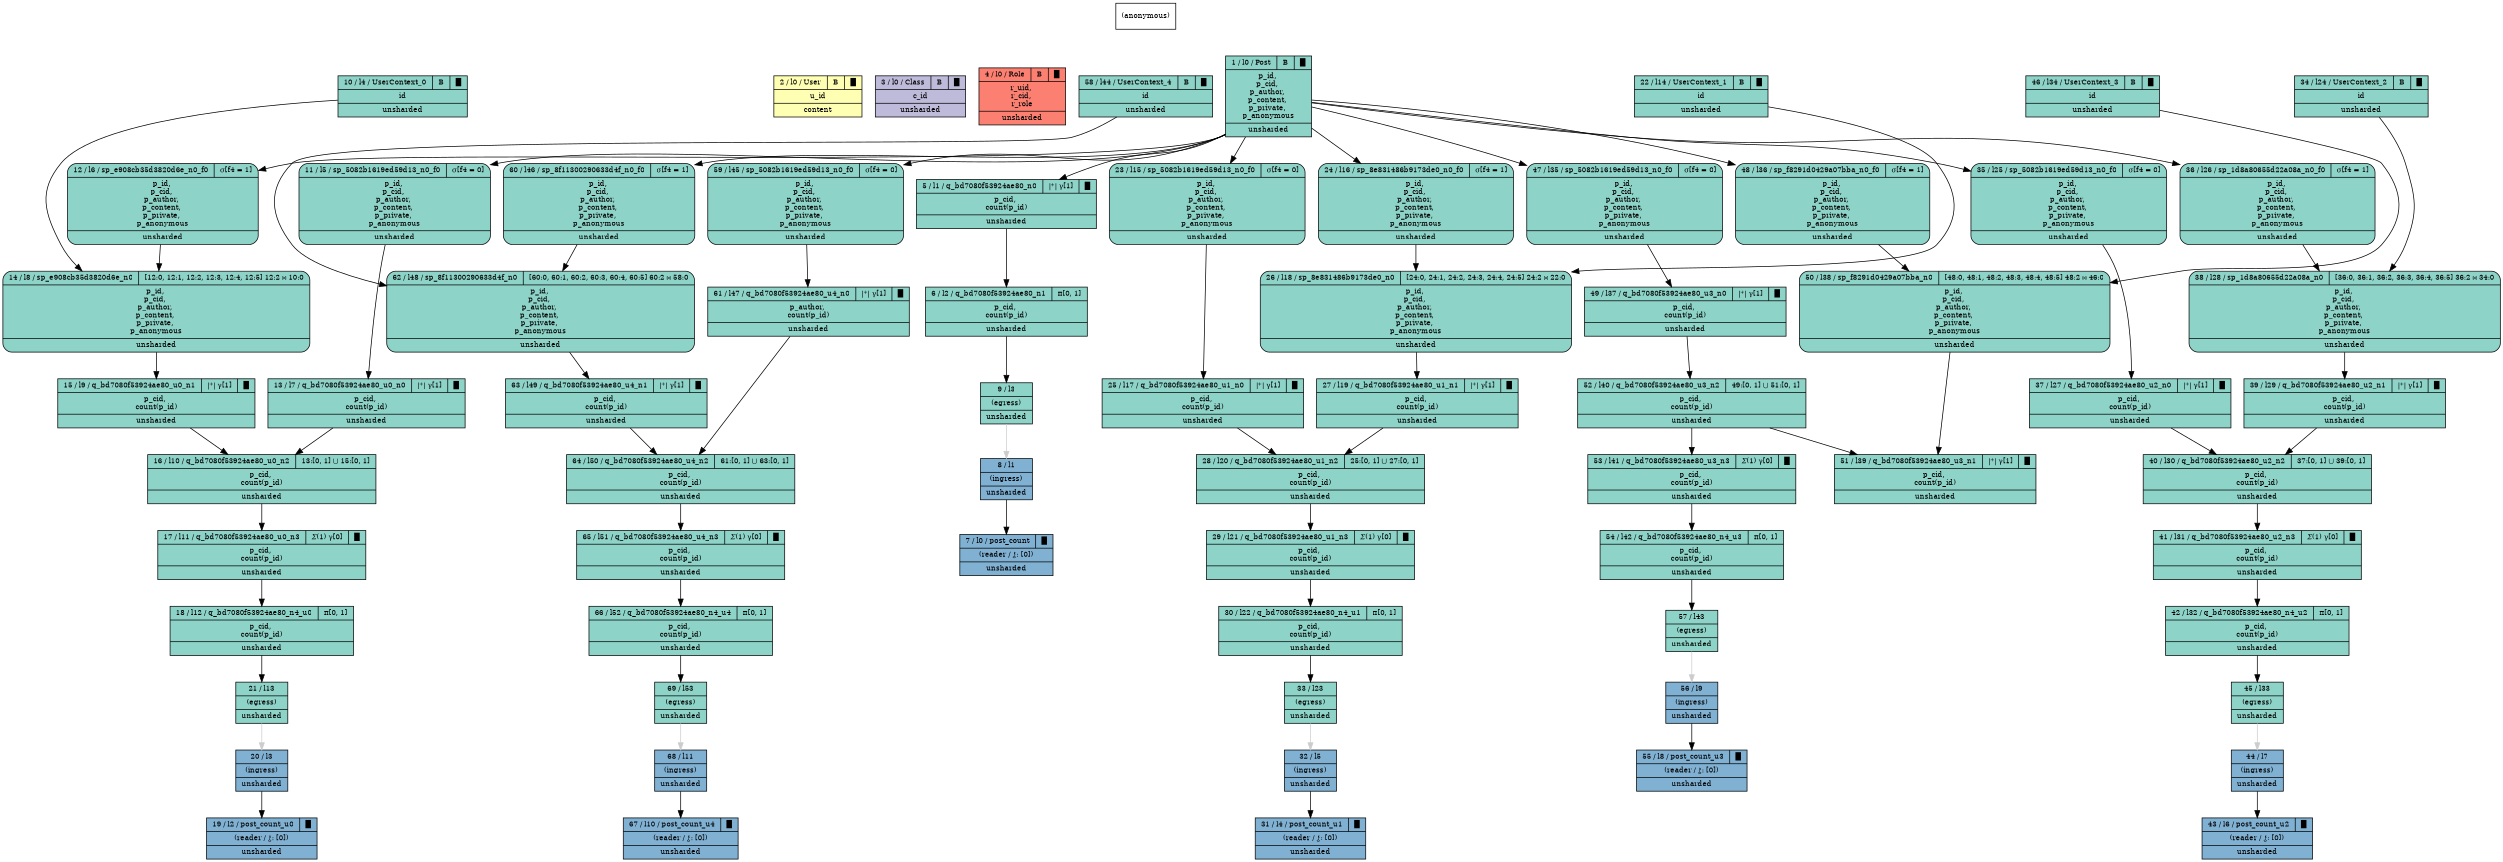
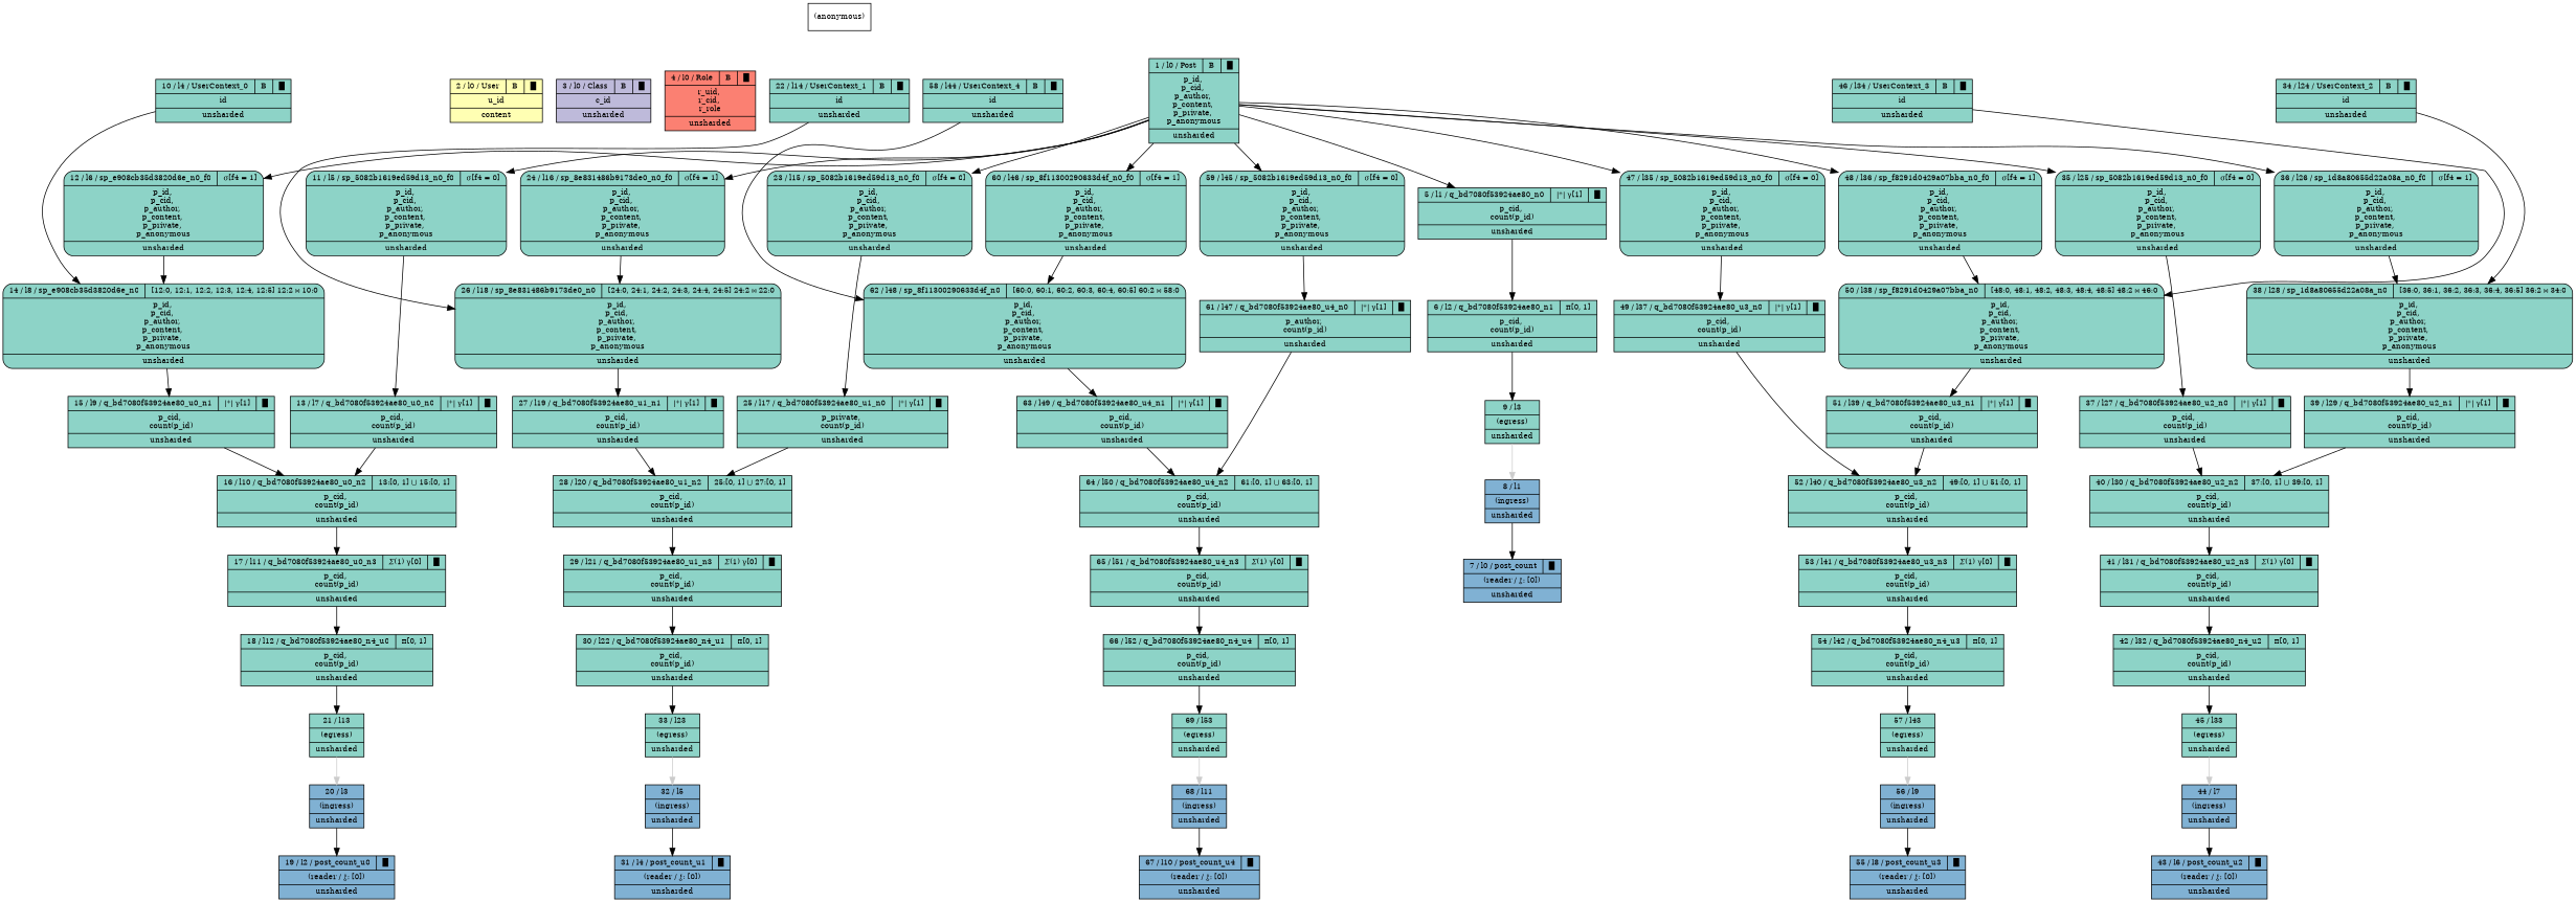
  digraph {
    node [fillcolor="/set312/1" fontsize=10 shape=record style=filled]
    n1 [fillcolor=white label="(anonymous)"]
    n2 [label="{ { 1 / l0 / Post | B | █ } | p_id, \np_cid, \np_author, \np_content, \np_private, \np_anonymous | unsharded }"]
    n3 [fillcolor="/set312/2" label="{ { 2 / l0 / User | B | █ } | u_id | content }"]
    n4 [fillcolor="/set312/3" label="{ { 3 / l0 / Class | B | █ } | c_id | unsharded }"]
    n5 [fillcolor="/set312/4" label="{ { 4 / l0 / Role | B | █ } | r_uid, \nr_cid, \nr_role | unsharded }"]
    n6 [label="{ { 10 / l4 / UserContext_0 | B | █ } | id | unsharded }"]
    n7 [label="{ { 22 / l14 / UserContext_1 | B | █ } | id | unsharded }"]
    n8 [label="{ { 34 / l24 / UserContext_2 | B | █ } | id | unsharded }"]
    n9 [label="{ { 46 / l34 / UserContext_3 | B | █ } | id | unsharded }"]
    n10 [label="{ { 58 / l44 / UserContext_4 | B | █ } | id | unsharded }"]
    n11 [label="{{ 5 / l1 / q_bd7080f53924ae80_n0 | \|*\| γ[1] | █ } | p_cid, \ncount(p_id) | unsharded }"]
    n12 [label="{{ 11 / l5 / sp_5082b1619ed59d13_n0_f0 | σ[f4 = 0]  } | p_id, \np_cid, \np_author, \np_content, \np_private, \np_anonymous | unsharded }" style="filled,rounded"]
    n13 [label="{{ 12 / l6 / sp_e908cb35d3820d6e_n0_f0 | σ[f4 = 1]  } | p_id, \np_cid, \np_author, \np_content, \np_private, \np_anonymous | unsharded }" style="filled,rounded"]
    n14 [label="{{ 23 / l15 / sp_5082b1619ed59d13_n0_f0 | σ[f4 = 0]  } | p_id, \np_cid, \np_author, \np_content, \np_private, \np_anonymous | unsharded }" style="filled,rounded"]
    n15 [label="{{ 24 / l16 / sp_8e831486b9173de0_n0_f0 | σ[f4 = 1]  } | p_id, \np_cid, \np_author, \np_content, \np_private, \np_anonymous | unsharded }" style="filled,rounded"]
    n16 [label="{{ 35 / l25 / sp_5082b1619ed59d13_n0_f0 | σ[f4 = 0]  } | p_id, \np_cid, \np_author, \np_content, \np_private, \np_anonymous | unsharded }" style="filled,rounded"]
    n17 [label="{{ 36 / l26 / sp_1d8a80655d22a08a_n0_f0 | σ[f4 = 1]  } | p_id, \np_cid, \np_author, \np_content, \np_private, \np_anonymous | unsharded }" style="filled,rounded"]
    n18 [label="{{ 47 / l35 / sp_5082b1619ed59d13_n0_f0 | σ[f4 = 0]  } | p_id, \np_cid, \np_author, \np_content, \np_private, \np_anonymous | unsharded }" style="filled,rounded"]
    n19 [label="{{ 48 / l36 / sp_f8291d0429a07bba_n0_f0 | σ[f4 = 1]  } | p_id, \np_cid, \np_author, \np_content, \np_private, \np_anonymous | unsharded }" style="filled,rounded"]
    n20 [label="{{ 59 / l45 / sp_5082b1619ed59d13_n0_f0 | σ[f4 = 0]  } | p_id, \np_cid, \np_author, \np_content, \np_private, \np_anonymous | unsharded }" style="filled,rounded"]
    n21 [label="{{ 60 / l46 / sp_8f11300290633d4f_n0_f0 | σ[f4 = 1]  } | p_id, \np_cid, \np_author, \np_content, \np_private, \np_anonymous | unsharded }" style="filled,rounded"]
    n22 [label="{{ 6 / l2 / q_bd7080f53924ae80_n1 | π[0, 1]  } | p_cid, \ncount(p_id) | unsharded }"]
    n23 [label="{ 9 / l3 | (egress) | unsharded }"]
    n24 [fillcolor="/set312/5" label="{ { 7 / l0 / post_count | █ } | (reader / ⚷: [0]) | unsharded }"]
    n25 [fillcolor="/set312/5" label="{ { 8 / l1  } | (ingress) | unsharded }"]
    n26 [label="{{ 14 / l8 / sp_e908cb35d3820d6e_n0 | [12:0, 12:1, 12:2, 12:3, 12:4, 12:5] 12:2 ⋈ 10:0  } | p_id, \np_cid, \np_author, \np_content, \np_private, \np_anonymous | unsharded }" style="filled,rounded"]
    n27 [label="{{ 13 / l7 / q_bd7080f53924ae80_u0_n0 | \|*\| γ[1] | █ } | p_cid, \ncount(p_id) | unsharded }"]
    n28 [label="{{ 16 / l10 / q_bd7080f53924ae80_u0_n2 | 13:[0, 1] ⋃ 15:[0, 1]  } | p_cid, \ncount(p_id) | unsharded }"]
    n29 [label="{{ 15 / l9 / q_bd7080f53924ae80_u0_n1 | \|*\| γ[1] | █ } | p_cid, \ncount(p_id) | unsharded }"]
    n30 [label="{{ 17 / l11 / q_bd7080f53924ae80_u0_n3 | 𝛴(1) γ[0] | █ } | p_cid, \ncount(p_id) | unsharded }"]
    n31 [label="{{ 18 / l12 / q_bd7080f53924ae80_n4_u0 | π[0, 1]  } | p_cid, \ncount(p_id) | unsharded }"]
    n32 [label="{ 21 / l13 | (egress) | unsharded }"]
    n33 [fillcolor="/set312/5" label="{ { 19 / l2 / post_count_u0 | █ } | (reader / ⚷: [0]) | unsharded }"]
    n34 [fillcolor="/set312/5" label="{ { 20 / l3  } | (ingress) | unsharded }"]
    n35 [label="{{ 26 / l18 / sp_8e831486b9173de0_n0 | [24:0, 24:1, 24:2, 24:3, 24:4, 24:5] 24:2 ⋈ 22:0  } | p_id, \np_cid, \np_author, \np_content, \np_private, \np_anonymous | unsharded }" style="filled,rounded"]
-   n36 [label="{{ 25 / l17 / q_bd7080f53924ae80_u1_n0 | \|*\| γ[1] | █ } | p_cid, \ncount(p_id) | unsharded }"]
+   n36 [label="{{ 25 / l17 / q_bd7080f53924ae80_u1_n0 | \|*\| γ[1] | █ } | p_private, \ncount(p_id) | unsharded }"]
    n37 [label="{{ 28 / l20 / q_bd7080f53924ae80_u1_n2 | 25:[0, 1] ⋃ 27:[0, 1]  } | p_cid, \ncount(p_id) | unsharded }"]
    n38 [label="{{ 27 / l19 / q_bd7080f53924ae80_u1_n1 | \|*\| γ[1] | █ } | p_cid, \ncount(p_id) | unsharded }"]
    n39 [label="{{ 29 / l21 / q_bd7080f53924ae80_u1_n3 | 𝛴(1) γ[0] | █ } | p_cid, \ncount(p_id) | unsharded }"]
    n40 [label="{{ 30 / l22 / q_bd7080f53924ae80_n4_u1 | π[0, 1]  } | p_cid, \ncount(p_id) | unsharded }"]
    n41 [label="{ 33 / l23 | (egress) | unsharded }"]
    n42 [fillcolor="/set312/5" label="{ { 31 / l4 / post_count_u1 | █ } | (reader / ⚷: [0]) | unsharded }"]
    n43 [fillcolor="/set312/5" label="{ { 32 / l5  } | (ingress) | unsharded }"]
    n44 [label="{{ 38 / l28 / sp_1d8a80655d22a08a_n0 | [36:0, 36:1, 36:2, 36:3, 36:4, 36:5] 36:2 ⋈ 34:0  } | p_id, \np_cid, \np_author, \np_content, \np_private, \np_anonymous | unsharded }" style="filled,rounded"]
    n45 [label="{{ 37 / l27 / q_bd7080f53924ae80_u2_n0 | \|*\| γ[1] | █ } | p_cid, \ncount(p_id) | unsharded }"]
    n46 [label="{{ 40 / l30 / q_bd7080f53924ae80_u2_n2 | 37:[0, 1] ⋃ 39:[0, 1]  } | p_cid, \ncount(p_id) | unsharded }"]
    n47 [label="{{ 39 / l29 / q_bd7080f53924ae80_u2_n1 | \|*\| γ[1] | █ } | p_cid, \ncount(p_id) | unsharded }"]
    n48 [label="{{ 41 / l31 / q_bd7080f53924ae80_u2_n3 | 𝛴(1) γ[0] | █ } | p_cid, \ncount(p_id) | unsharded }"]
    n49 [label="{{ 42 / l32 / q_bd7080f53924ae80_n4_u2 | π[0, 1]  } | p_cid, \ncount(p_id) | unsharded }"]
    n50 [label="{ 45 / l33 | (egress) | unsharded }"]
    n51 [fillcolor="/set312/5" label="{ { 43 / l6 / post_count_u2 | █ } | (reader / ⚷: [0]) | unsharded }"]
    n52 [fillcolor="/set312/5" label="{ { 44 / l7  } | (ingress) | unsharded }"]
    n53 [label="{{ 50 / l38 / sp_f8291d0429a07bba_n0 | [48:0, 48:1, 48:2, 48:3, 48:4, 48:5] 48:2 ⋈ 46:0  } | p_id, \np_cid, \np_author, \np_content, \np_private, \np_anonymous | unsharded }" style="filled,rounded"]
    n54 [label="{{ 49 / l37 / q_bd7080f53924ae80_u3_n0 | \|*\| γ[1] | █ } | p_cid, \ncount(p_id) | unsharded }"]
    n55 [label="{{ 52 / l40 / q_bd7080f53924ae80_u3_n2 | 49:[0, 1] ⋃ 51:[0, 1]  } | p_cid, \ncount(p_id) | unsharded }"]
    n56 [label="{{ 51 / l39 / q_bd7080f53924ae80_u3_n1 | \|*\| γ[1] | █ } | p_cid, \ncount(p_id) | unsharded }"]
    n57 [label="{{ 53 / l41 / q_bd7080f53924ae80_u3_n3 | 𝛴(1) γ[0] | █ } | p_cid, \ncount(p_id) | unsharded }"]
    n58 [label="{{ 54 / l42 / q_bd7080f53924ae80_n4_u3 | π[0, 1]  } | p_cid, \ncount(p_id) | unsharded }"]
    n59 [label="{ 57 / l43 | (egress) | unsharded }"]
    n60 [fillcolor="/set312/5" label="{ { 55 / l8 / post_count_u3 | █ } | (reader / ⚷: [0]) | unsharded }"]
    n61 [fillcolor="/set312/5" label="{ { 56 / l9  } | (ingress) | unsharded }"]
    n62 [label="{{ 62 / l48 / sp_8f11300290633d4f_n0 | [60:0, 60:1, 60:2, 60:3, 60:4, 60:5] 60:2 ⋈ 58:0  } | p_id, \np_cid, \np_author, \np_content, \np_private, \np_anonymous | unsharded }" style="filled,rounded"]
    n63 [label="{{ 61 / l47 / q_bd7080f53924ae80_u4_n0 | \|*\| γ[1] | █ } | p_author, \ncount(p_id) | unsharded }"]
    n64 [label="{{ 64 / l50 / q_bd7080f53924ae80_u4_n2 | 61:[0, 1] ⋃ 63:[0, 1]  } | p_cid, \ncount(p_id) | unsharded }"]
    n65 [label="{{ 63 / l49 / q_bd7080f53924ae80_u4_n1 | \|*\| γ[1] | █ } | p_cid, \ncount(p_id) | unsharded }"]
    n66 [label="{{ 65 / l51 / q_bd7080f53924ae80_u4_n3 | 𝛴(1) γ[0] | █ } | p_cid, \ncount(p_id) | unsharded }"]
    n67 [label="{{ 66 / l52 / q_bd7080f53924ae80_n4_u4 | π[0, 1]  } | p_cid, \ncount(p_id) | unsharded }"]
    n68 [label="{ 69 / l53 | (egress) | unsharded }"]
    n69 [fillcolor="/set312/5" label="{ { 67 / l10 / post_count_u4 | █ } | (reader / ⚷: [0]) | unsharded }"]
    n70 [fillcolor="/set312/5" label="{ { 68 / l11  } | (ingress) | unsharded }"]
    subgraph sub_1 {
      n1
      n2
      n3
      n4
      n5
      n6
      n7
      n8
      n9
      n10
      n11
      n12
      n13
      n14
      n15
      n16
      n17
      n18
      n19
      n20
      n21
      n22
      n23
      n24
      n25
      n26
      n27
      n28
      n29
      n30
      n31
      n32
      n33
      n34
      n35
      n36
      n37
      n38
      n39
      n40
      n41
      n42
      n43
      n44
      n45
      n46
      n47
      n48
      n49
      n50
      n51
      n52
      n53
      n54
      n55
      n56
      n57
      n58
      n59
      n60
      n61
      n62
      n63
      n64
      n65
      n66
      n67
      n68
      n69
      n70
    }
    n1 -> n2 [style=invis]
    n1 -> n3 [style=invis]
    n1 -> n4 [style=invis]
    n1 -> n5 [style=invis]
    n1 -> n6 [style=invis]
    n1 -> n7 [style=invis]
    n1 -> n8 [style=invis]
    n1 -> n9 [style=invis]
    n1 -> n10 [style=invis]
    n2 -> n11
    n2 -> n12
    n2 -> n13
    n2 -> n14
    n2 -> n15
    n2 -> n16
    n2 -> n17
    n2 -> n18
    n2 -> n19
    n2 -> n20
    n2 -> n21
    n6 -> n26
    n7 -> n35
    n8 -> n44
    n9 -> n53
    n10 -> n62
    n11 -> n22
    n12 -> n27
    n13 -> n26
    n14 -> n36
    n15 -> n35
    n16 -> n45
    n17 -> n44
    n18 -> n54
    n19 -> n53
    n20 -> n63
    n21 -> n62
    n22 -> n23
    n23 -> n25 [color="#CCCCCC"]
    n25 -> n24
    n26 -> n29
    n27 -> n28
    n28 -> n30
    n29 -> n28
    n30 -> n31
    n31 -> n32
    n32 -> n34 [color="#CCCCCC"]
    n34 -> n33
    n35 -> n38
    n36 -> n37
    n37 -> n39
    n38 -> n37
    n39 -> n40
    n40 -> n41
    n41 -> n43 [color="#CCCCCC"]
    n43 -> n42
    n44 -> n47
    n45 -> n46
    n46 -> n48
    n47 -> n46
    n48 -> n49
    n49 -> n50
    n50 -> n52 [color="#CCCCCC"]
    n52 -> n51
    n53 -> n56
    n54 -> n55
    n55 -> n57
-   n55 -> n56
+   n56 -> n55
    n57 -> n58
    n58 -> n59
    n59 -> n61 [color="#CCCCCC"]
    n61 -> n60
    n62 -> n65
    n63 -> n64
    n64 -> n66
    n65 -> n64
    n66 -> n67
    n67 -> n68
    n68 -> n70 [color="#CCCCCC"]
    n70 -> n69
  }
